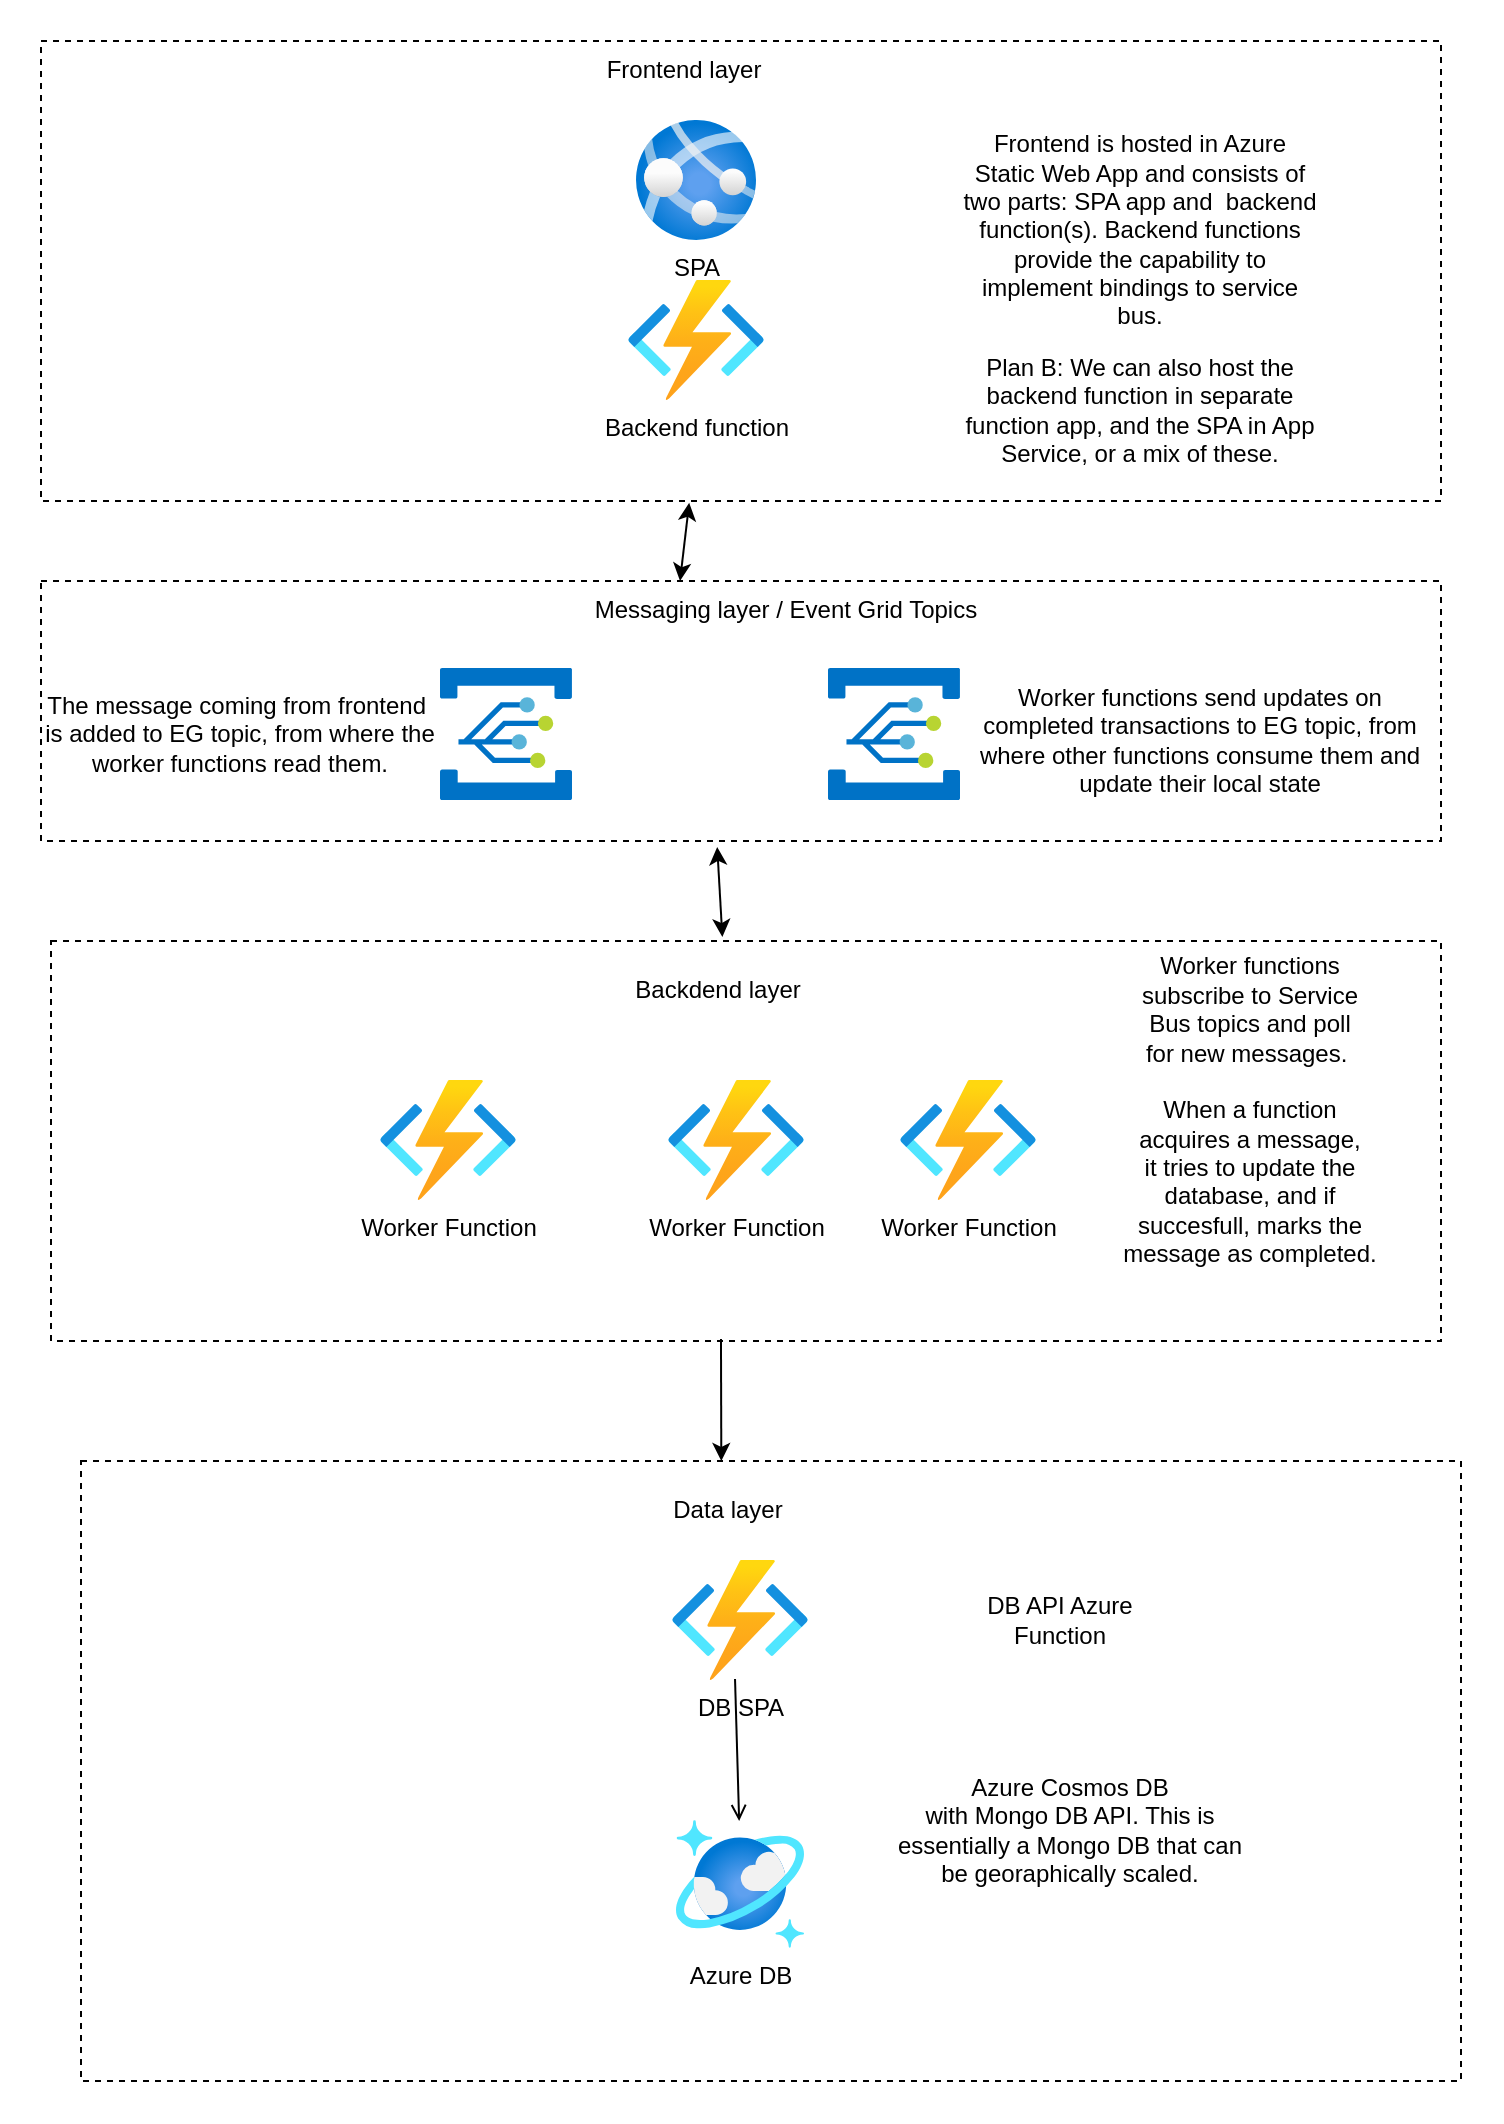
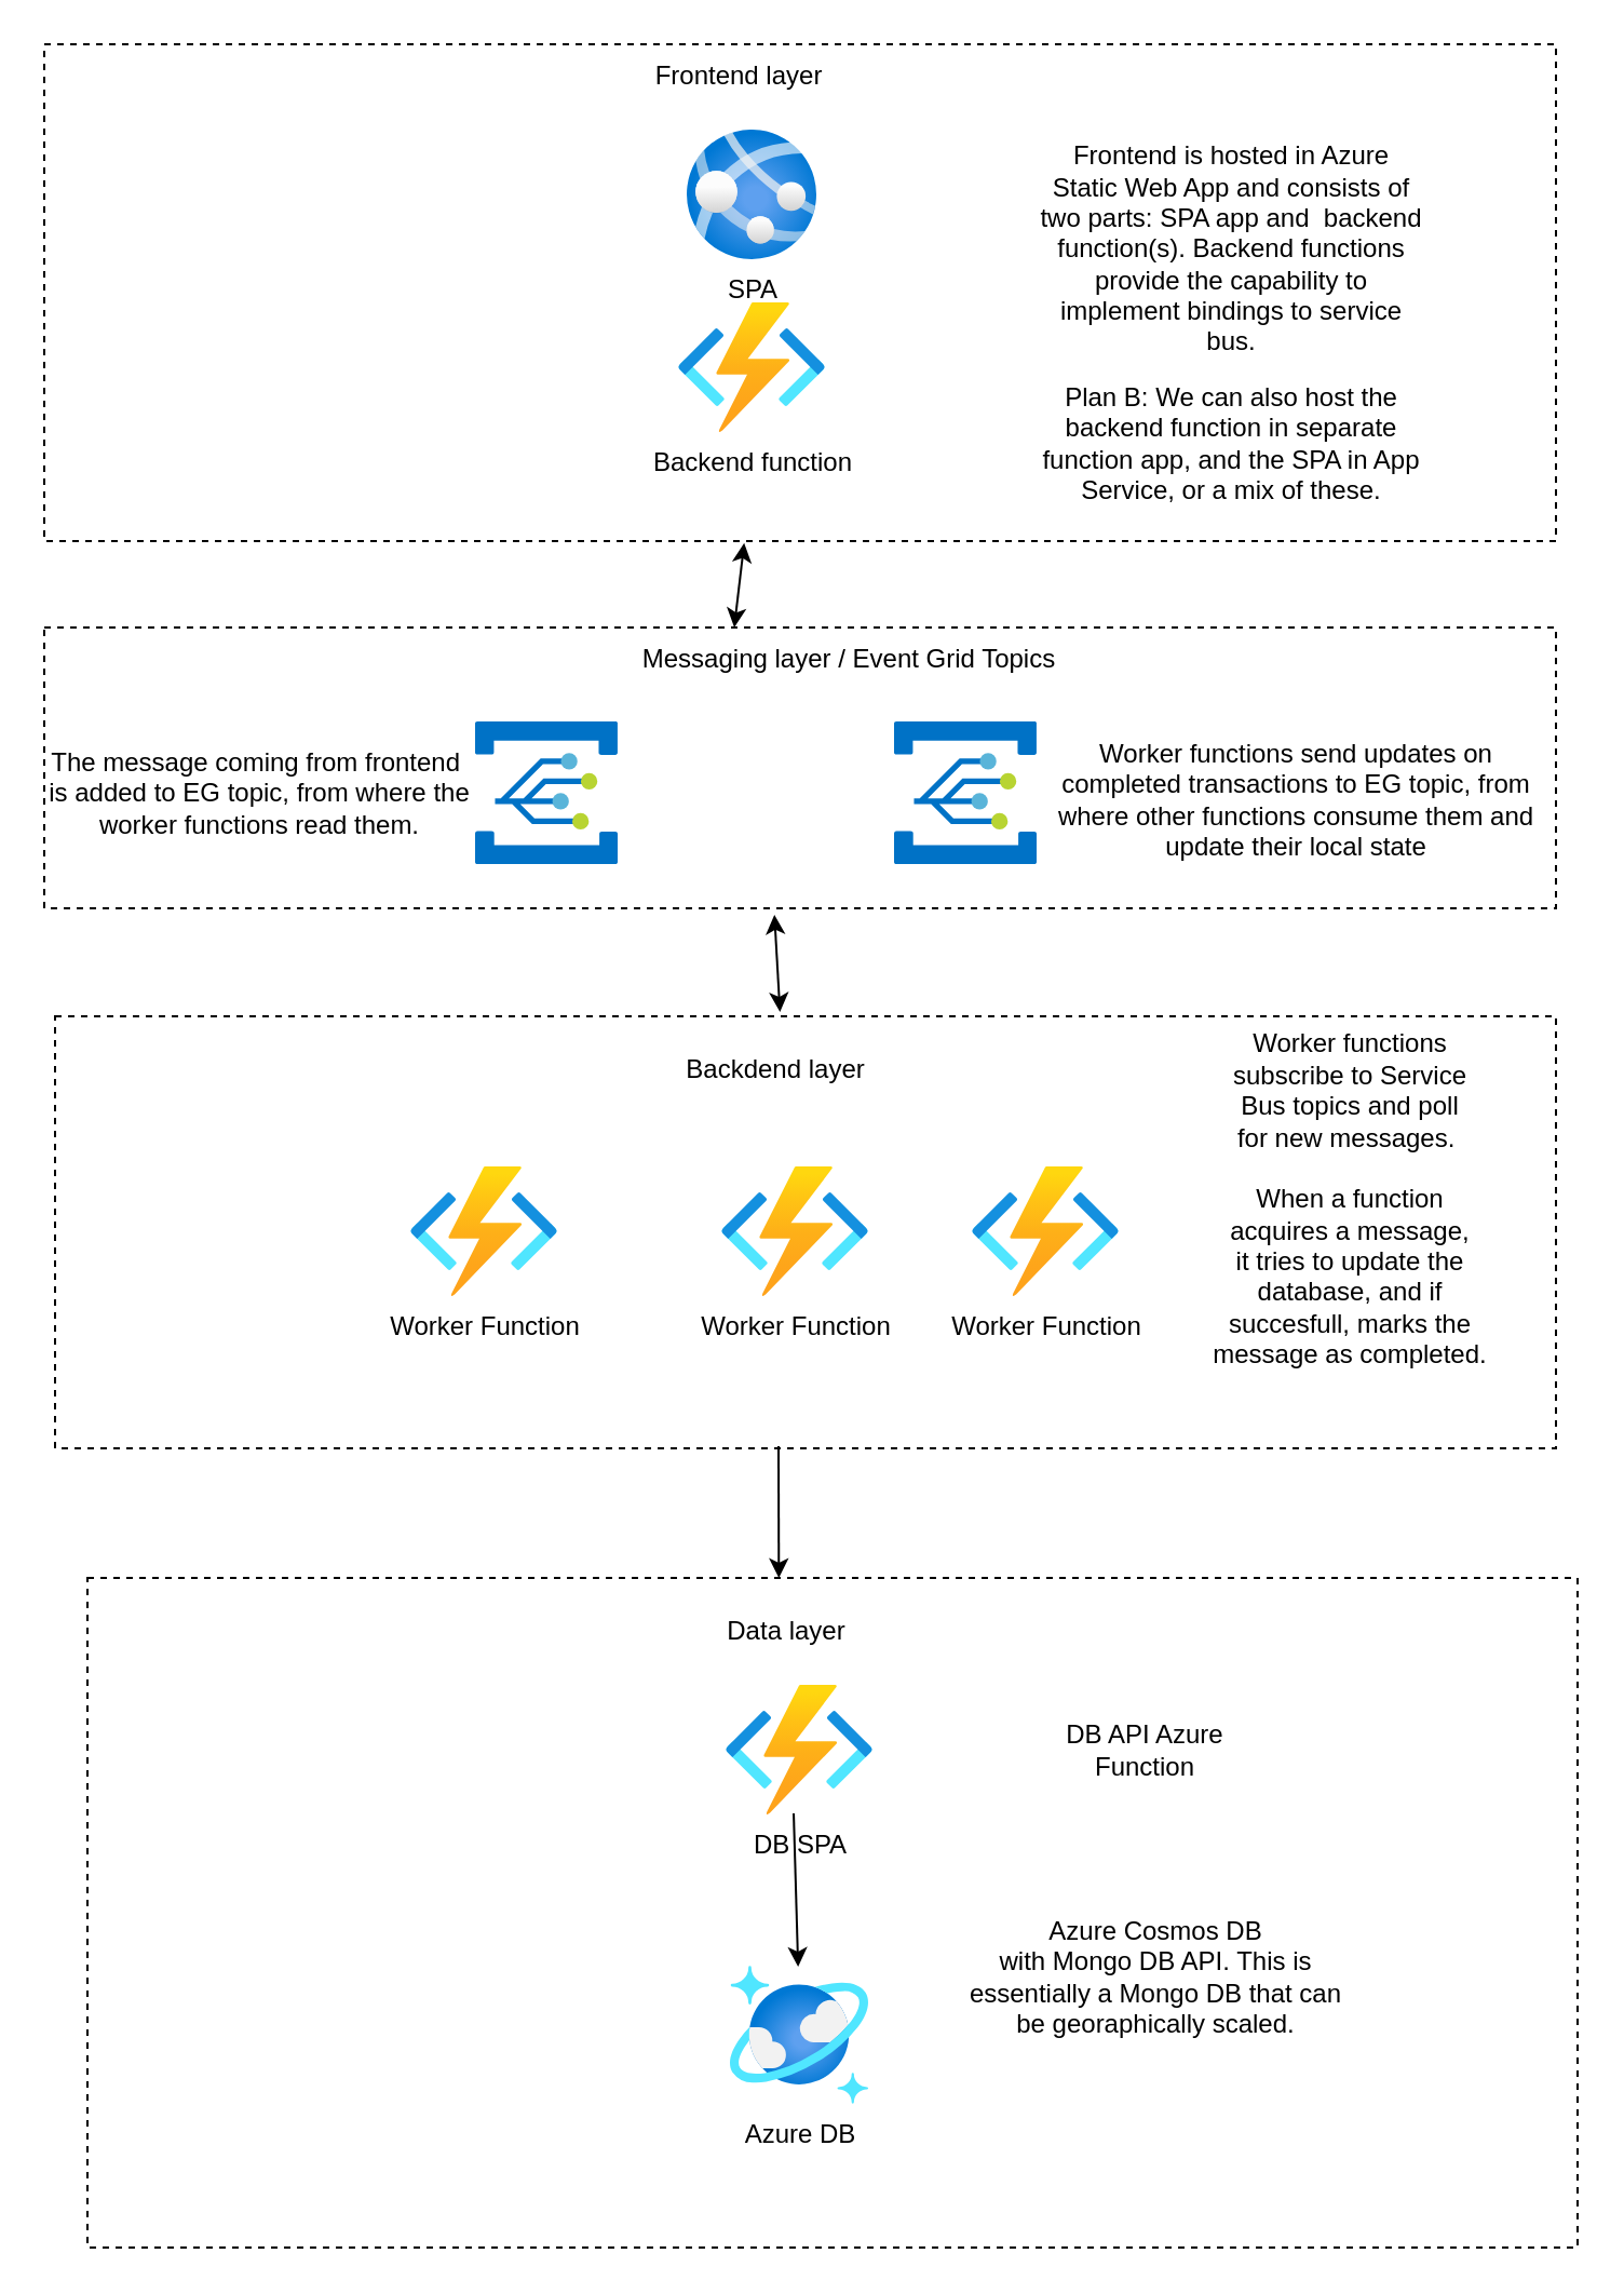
  <mxCell id="0" />
  <mxCell id="1" parent="0" />
  <mxCell id="2" value="" style="rounded=0;whiteSpace=wrap;html=1;fillColor=none;dashed=1;" parent="1" vertex="1"><mxGeometry x="20" y="20" width="700" height="230" as="geometry" /></mxCell>
  <mxCell id="3" value="" style="rounded=0;whiteSpace=wrap;html=1;dashed=1;fillColor=none;" parent="1" vertex="1"><mxGeometry x="20" y="290" width="700" height="130" as="geometry" /></mxCell>
  <mxCell id="4" value="" style="rounded=0;whiteSpace=wrap;html=1;dashed=1;fillColor=none;" parent="1" vertex="1"><mxGeometry x="40" y="730" width="690" height="310" as="geometry" /></mxCell>
  <mxCell id="5" value="" style="rounded=0;whiteSpace=wrap;html=1;dashed=1;fillColor=none;" parent="1" vertex="1"><mxGeometry x="25" y="470" width="695" height="200" as="geometry" /></mxCell>
  <mxCell id="6" value="SPA" style="aspect=fixed;html=1;points=[];align=center;image;fontSize=12;image=img/lib/azure2/compute/App_Services.svg;" parent="1" vertex="1"><mxGeometry x="318" y="60" width="60" height="60" as="geometry" /></mxCell>
  <mxCell id="7" value="Backend function" style="aspect=fixed;html=1;points=[];align=center;image;fontSize=12;image=img/lib/azure2/compute/Function_Apps.svg;" parent="1" vertex="1"><mxGeometry x="314" y="140" width="68" height="60" as="geometry" /></mxCell>
  <mxCell id="8" value="Worker Function" style="aspect=fixed;html=1;points=[];align=center;image;fontSize=12;image=img/lib/azure2/compute/Function_Apps.svg;" parent="1" vertex="1"><mxGeometry x="190" y="540" width="68" height="60" as="geometry" /></mxCell>
  <mxCell id="9" value="Worker Function" style="aspect=fixed;html=1;points=[];align=center;image;fontSize=12;image=img/lib/azure2/compute/Function_Apps.svg;" parent="1" vertex="1"><mxGeometry x="334" y="540" width="68" height="60" as="geometry" /></mxCell>
  <mxCell id="10" value="Worker Function" style="aspect=fixed;html=1;points=[];align=center;image;fontSize=12;image=img/lib/azure2/compute/Function_Apps.svg;" parent="1" vertex="1"><mxGeometry x="450" y="540" width="68" height="60" as="geometry" /></mxCell>
  <mxCell id="11" value="Azure DB" style="aspect=fixed;html=1;points=[];align=center;image;fontSize=12;image=img/lib/azure2/databases/Azure_Cosmos_DB.svg;" parent="1" vertex="1"><mxGeometry x="338" y="910" width="64" height="64" as="geometry" /></mxCell>
  <mxCell id="12" value="Frontend is hosted in Azure&lt;br&gt;Static Web App and consists of two parts: SPA app and&amp;nbsp; backend function(s). Backend functions&lt;br&gt;provide the capability to implement bindings to service bus." style="text;html=1;strokeColor=none;fillColor=none;align=center;verticalAlign=middle;whiteSpace=wrap;rounded=0;dashed=1;" parent="1" vertex="1"><mxGeometry x="480" y="100" width="180" height="30" as="geometry" /></mxCell>
  <mxCell id="13" value="Plan B: We can also host the&lt;br&gt;backend function in separate function app, and the SPA in App Service, or a mix of these." style="text;html=1;strokeColor=none;fillColor=none;align=center;verticalAlign=middle;whiteSpace=wrap;rounded=0;dashed=1;" parent="1" vertex="1"><mxGeometry x="480" y="190" width="180" height="30" as="geometry" /></mxCell>
  <mxCell id="14" value="" style="endArrow=classic;startArrow=classic;html=1;rounded=0;entryX=0.463;entryY=1.004;entryDx=0;entryDy=0;entryPerimeter=0;exitX=0.25;exitY=0;exitDx=0;exitDy=0;" parent="1" target="2" edge="1" source="20"><mxGeometry width="50" height="50" relative="1" as="geometry"><mxPoint x="344" y="280" as="sourcePoint" /><mxPoint x="400" y="490" as="targetPoint" /></mxGeometry></mxCell>
  <mxCell id="15" value="Azure Cosmos DB&lt;br&gt;with Mongo DB API. This is&lt;br&gt;essentially a Mongo DB that can&lt;br&gt;be georaphically scaled." style="text;html=1;strokeColor=none;fillColor=none;align=center;verticalAlign=middle;whiteSpace=wrap;rounded=0;dashed=1;" parent="1" vertex="1"><mxGeometry x="440" y="850" width="190" height="130" as="geometry" /></mxCell>
  <mxCell id="16" value="Worker functions&lt;br&gt;subscribe to Service&lt;br&gt;Bus topics and poll&lt;br&gt;for new messages.&amp;nbsp;&lt;br&gt;&lt;br&gt;When a function acquires a message,&lt;br&gt;it tries to update the&lt;br&gt;database, and if&lt;br&gt;succesfull, marks the&lt;br&gt;message as completed." style="text;html=1;strokeColor=none;fillColor=none;align=center;verticalAlign=middle;whiteSpace=wrap;rounded=0;dashed=1;" parent="1" vertex="1"><mxGeometry x="560" y="510" width="130" height="90" as="geometry" /></mxCell>
  <mxCell id="17" value="The message coming from frontend&amp;nbsp;&lt;br&gt;is added to EG topic, from where the&lt;br&gt;worker functions read them." style="text;html=1;strokeColor=none;fillColor=none;align=center;verticalAlign=middle;whiteSpace=wrap;rounded=0;dashed=1;" parent="1" vertex="1"><mxGeometry x="20" y="352" width="200" height="30" as="geometry" /></mxCell>
  <mxCell id="18" value="" style="sketch=0;aspect=fixed;html=1;points=[];align=center;image;fontSize=12;image=img/lib/mscae/Event_Grid.svg;dashed=1;fillColor=none;" parent="1" vertex="1"><mxGeometry x="220" y="334" width="66" height="66" as="geometry" /></mxCell>
  <mxCell id="19" value="DB API Azure Function" style="text;html=1;strokeColor=none;fillColor=none;align=center;verticalAlign=middle;whiteSpace=wrap;rounded=0;" vertex="1" parent="1"><mxGeometry x="490" y="790" width="80" height="40" as="geometry" /></mxCell>
  <mxCell id="20" value="Messaging layer / Event Grid Topics" style="text;html=1;strokeColor=none;fillColor=none;align=center;verticalAlign=middle;whiteSpace=wrap;rounded=0;" vertex="1" parent="1"><mxGeometry x="286" y="290" width="214" height="30" as="geometry" /></mxCell>
  <mxCell id="21" value="" style="sketch=0;aspect=fixed;html=1;points=[];align=center;image;fontSize=12;image=img/lib/mscae/Event_Grid.svg;dashed=1;fillColor=none;" vertex="1" parent="1"><mxGeometry x="414" y="334" width="66" height="66" as="geometry" /></mxCell>
  <mxCell id="22" value="Worker functions send updates on&lt;br&gt;completed transactions to EG topic, from where other functions consume them and update their local state" style="text;html=1;strokeColor=none;fillColor=none;align=center;verticalAlign=middle;whiteSpace=wrap;rounded=0;" vertex="1" parent="1"><mxGeometry x="480" y="340" width="240" height="60" as="geometry" /></mxCell>
  <mxCell id="23" value="" style="endArrow=classic;startArrow=classic;html=1;rounded=0;entryX=0.483;entryY=1.023;entryDx=0;entryDy=0;entryPerimeter=0;exitX=0.483;exitY=-0.01;exitDx=0;exitDy=0;exitPerimeter=0;" edge="1" parent="1" source="5" target="3"><mxGeometry width="50" height="50" relative="1" as="geometry"><mxPoint x="660" y="620" as="sourcePoint" /><mxPoint x="710" y="570" as="targetPoint" /></mxGeometry></mxCell>
  <mxCell id="24" value="" style="endArrow=classic;html=1;rounded=0;exitX=0.482;exitY=0.995;exitDx=0;exitDy=0;exitPerimeter=0;entryX=0.464;entryY=0;entryDx=0;entryDy=0;entryPerimeter=0;" edge="1" parent="1" source="5" target="4"><mxGeometry width="50" height="50" relative="1" as="geometry"><mxPoint x="660" y="620" as="sourcePoint" /><mxPoint x="710" y="570" as="targetPoint" /></mxGeometry></mxCell>
  <mxCell id="25" value="Frontend layer" style="text;html=1;strokeColor=none;fillColor=none;align=center;verticalAlign=middle;whiteSpace=wrap;rounded=0;" vertex="1" parent="1"><mxGeometry x="282" y="20" width="120" height="30" as="geometry" /></mxCell>
  <mxCell id="26" value="Backdend layer" style="text;html=1;strokeColor=none;fillColor=none;align=center;verticalAlign=middle;whiteSpace=wrap;rounded=0;" vertex="1" parent="1"><mxGeometry x="304" y="480" width="110" height="30" as="geometry" /></mxCell>
  <mxCell id="27" value="DB SPA" style="aspect=fixed;html=1;points=[];align=center;image;fontSize=12;image=img/lib/azure2/compute/Function_Apps.svg;" vertex="1" parent="1"><mxGeometry x="336" y="780" width="68" height="60" as="geometry" /></mxCell>
- <mxCell id="28" value="" style="endArrow=open;html=1;rounded=0;exitX=0.456;exitY=0.983;exitDx=0;exitDy=0;exitPerimeter=0;" edge="1" parent="1" source="27" target="11"><mxGeometry width="50" height="50" relative="1" as="geometry"><mxPoint x="660" y="600" as="sourcePoint" /><mxPoint x="710" y="550" as="targetPoint" /></mxGeometry></mxCell>
+ <mxCell id="28" value="" style="endArrow=classic;html=1;rounded=0;exitX=0.456;exitY=0.983;exitDx=0;exitDy=0;exitPerimeter=0;" edge="1" parent="1" source="27" target="11"><mxGeometry width="50" height="50" relative="1" as="geometry"><mxPoint x="660" y="600" as="sourcePoint" /><mxPoint x="710" y="550" as="targetPoint" /></mxGeometry></mxCell>
  <mxCell id="29" value="Data layer" style="text;html=1;strokeColor=none;fillColor=none;align=center;verticalAlign=middle;whiteSpace=wrap;rounded=0;" vertex="1" parent="1"><mxGeometry x="334" y="740" width="60" height="30" as="geometry" /></mxCell>
